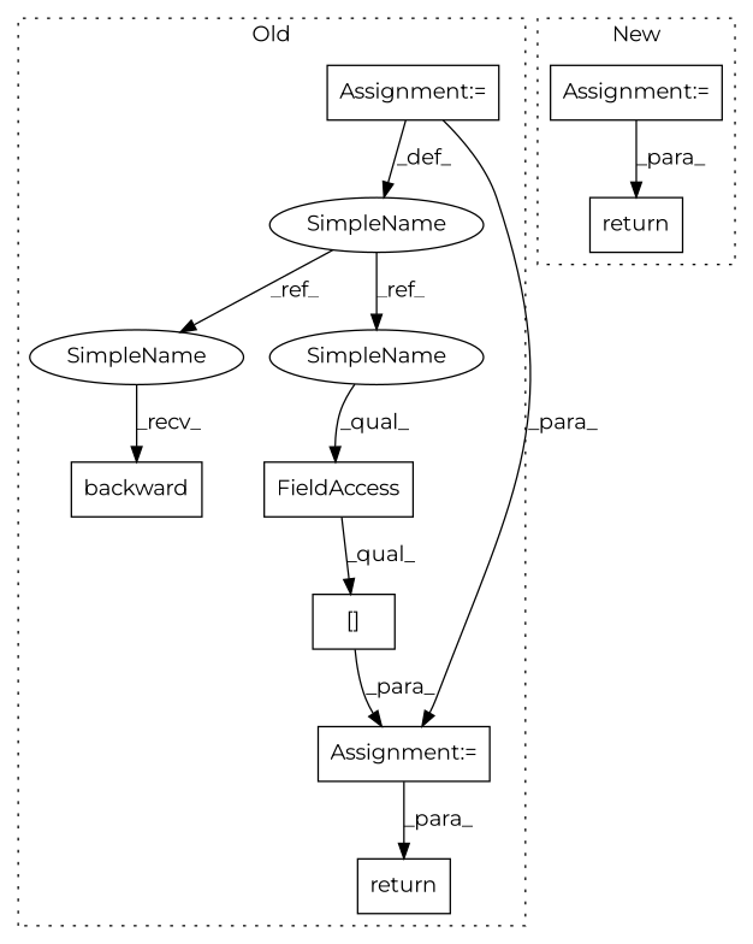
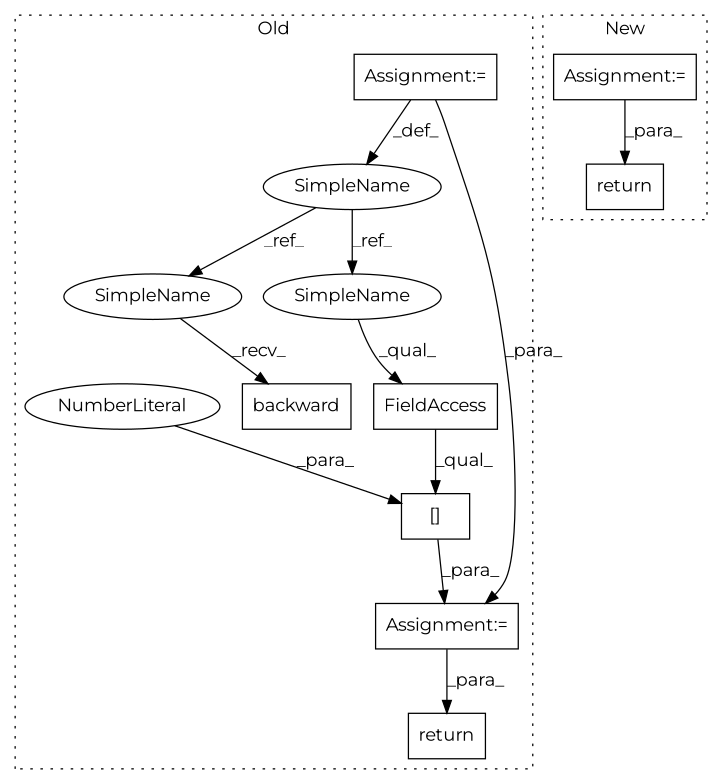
  digraph {
    fontname=Montserrat
    node [a=7 l=1 s=5543 shape=box fontname=Montserrat]
    edge [fontname=Montserrat]
    n1 [a=32 l=10 label=backward s=5520]
    n2 [l=2 label="Assignment:=" s=5486]
    n3 [a=41 l=12 label=return s=5800]
    n4 [a=2 l="11,1" label="[]" s="5543,5555"]
+   n5 [a=34 label=NumberLiteral s=5554 shape=ellipse]
    n6 [a=42 l=5 label=SimpleName s=5481 shape=ellipse]
    n7 [a=22 l=10 label=FieldAccess]
    n8 [label="Assignment:=" s=5542]
    n9 [a=42 l=5 label=SimpleName s=5514 shape=ellipse]
    n10 [a=42 l=5 label=SimpleName shape=ellipse]
    n11 [a=41 l=7 label=return s=5669]
    n12 [label="Assignment:=" s=5233]
    subgraph cluster_1 {
      label=Old
      style=dotted
      n1
      n2
      n3
      n4
+     n5
      n6
      n7
      n8
      n9
      n10
    }
    subgraph cluster_2 {
      label=New
      style=dotted
      n11
      n12
    }
    n2 -> n6 [label=_def_]
    n2 -> n8 [label=_para_]
    n4 -> n8 [label=_para_]
+   n5 -> n4 [label=_para_]
    n6 -> n9 [label=_ref_]
    n6 -> n10 [label=_ref_]
    n7 -> n4 [label=_qual_]
    n8 -> n3 [label=_para_]
    n9 -> n1 [label=_recv_]
    n10 -> n7 [label=_qual_]
    n12 -> n11 [label=_para_]
  }
